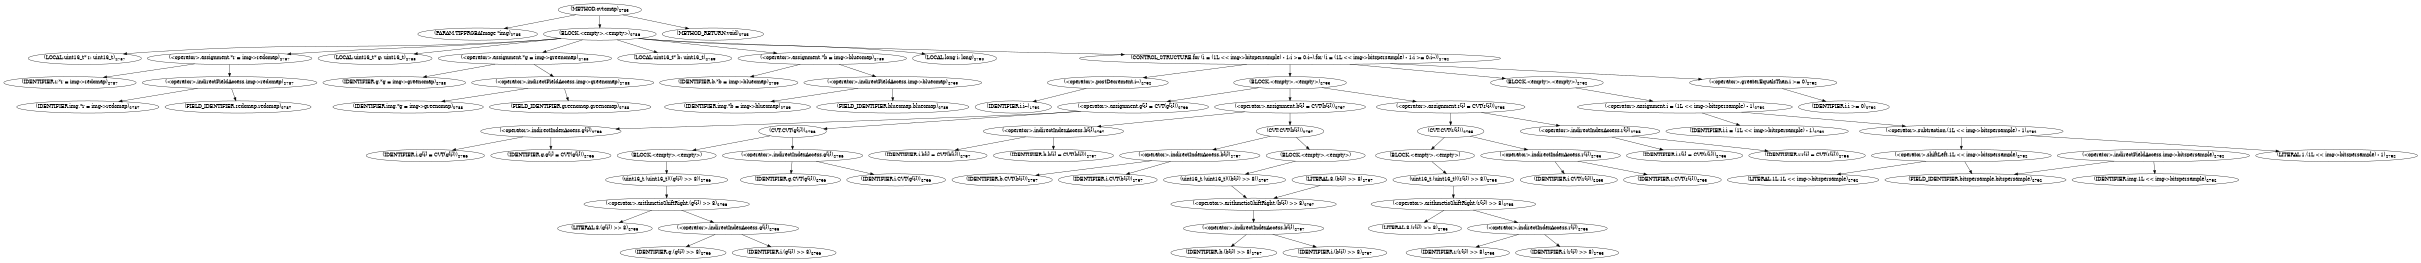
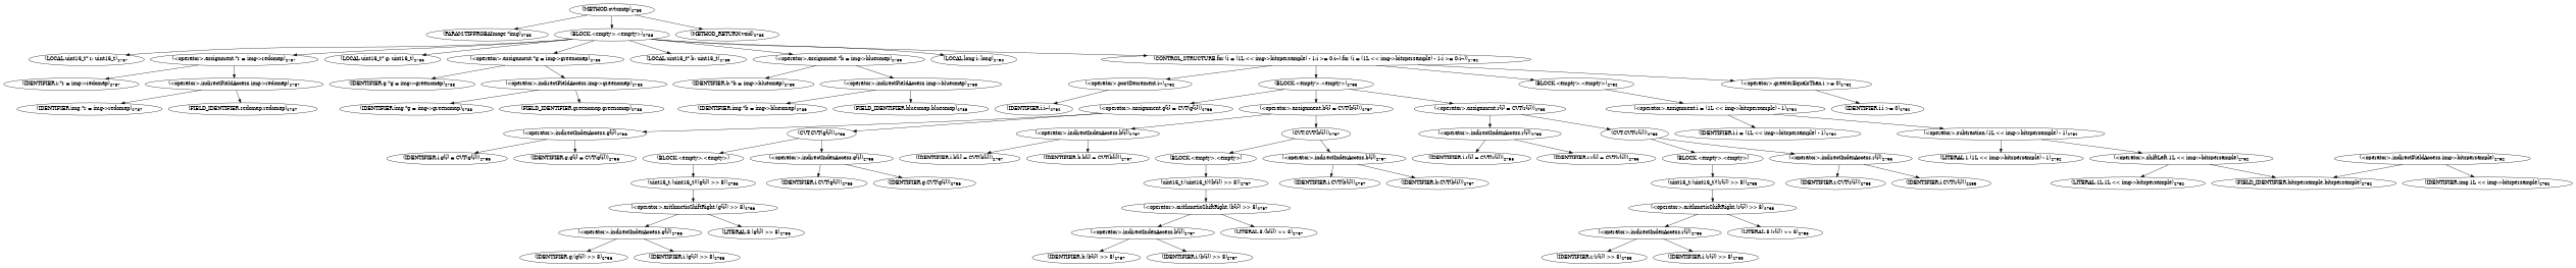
  digraph {
    n1 [label=<(METHOD,cvtcmap)<SUB>2785</SUB>>]
    n2 [label=<(PARAM,TIFFRGBAImage *img)<SUB>2785</SUB>>]
    n3 [label=<(BLOCK,&lt;empty&gt;,&lt;empty&gt;)<SUB>2786</SUB>>]
    n4 [label=<(METHOD_RETURN,void)<SUB>2785</SUB>>]
    n5 [label=<(LOCAL,uint16_t* r: uint16_t)<SUB>2787</SUB>>]
    n6 [label=<(&lt;operator&gt;.assignment,*r = img-&gt;redcmap)<SUB>2787</SUB>>]
    n7 [label=<(LOCAL,uint16_t* g: uint16_t)<SUB>2788</SUB>>]
    n8 [label=<(&lt;operator&gt;.assignment,*g = img-&gt;greencmap)<SUB>2788</SUB>>]
    n9 [label=<(LOCAL,uint16_t* b: uint16_t)<SUB>2789</SUB>>]
    n10 [label=<(&lt;operator&gt;.assignment,*b = img-&gt;bluecmap)<SUB>2789</SUB>>]
    n11 [label=<(LOCAL,long i: long)<SUB>2790</SUB>>]
    n12 [label=<(CONTROL_STRUCTURE,for (i = (1L &lt;&lt; img-&gt;bitspersample) - 1;i &gt;= 0;i--),for (i = (1L &lt;&lt; img-&gt;bitspersample) - 1;i &gt;= 0;i--))<SUB>2792</SUB>>]
    n13 [label=<(IDENTIFIER,r,*r = img-&gt;redcmap)<SUB>2787</SUB>>]
    n14 [label=<(&lt;operator&gt;.indirectFieldAccess,img-&gt;redcmap)<SUB>2787</SUB>>]
    n15 [label=<(IDENTIFIER,g,*g = img-&gt;greencmap)<SUB>2788</SUB>>]
    n16 [label=<(&lt;operator&gt;.indirectFieldAccess,img-&gt;greencmap)<SUB>2788</SUB>>]
    n17 [label=<(IDENTIFIER,b,*b = img-&gt;bluecmap)<SUB>2789</SUB>>]
    n18 [label=<(&lt;operator&gt;.indirectFieldAccess,img-&gt;bluecmap)<SUB>2759</SUB>>]
    n19 [label=<(BLOCK,&lt;empty&gt;,&lt;empty&gt;)<SUB>2792</SUB>>]
    n20 [label=<(&lt;operator&gt;.greaterEqualsThan,i &gt;= 0)<SUB>2792</SUB>>]
    n21 [label=<(&lt;operator&gt;.postDecrement,i--)<SUB>2792</SUB>>]
    n22 [label=<(BLOCK,&lt;empty&gt;,&lt;empty&gt;)<SUB>2793</SUB>>]
    n23 [label=<(IDENTIFIER,img,*r = img-&gt;redcmap)<SUB>2787</SUB>>]
    n24 [label=<(FIELD_IDENTIFIER,redcmap,redcmap)<SUB>2787</SUB>>]
    n25 [label=<(IDENTIFIER,img,*g = img-&gt;greencmap)<SUB>2788</SUB>>]
    n26 [label=<(FIELD_IDENTIFIER,greencmap,greencmap)<SUB>2788</SUB>>]
    n27 [label=<(IDENTIFIER,img,*b = img-&gt;bluecmap)<SUB>2789</SUB>>]
    n28 [label=<(FIELD_IDENTIFIER,bluecmap,bluecmap)<SUB>2789</SUB>>]
    n29 [label=<(&lt;operator&gt;.assignment,i = (1L &lt;&lt; img-&gt;bitspersample) - 1)<SUB>2792</SUB>>]
    n30 [label=<(IDENTIFIER,i,i &gt;= 0)<SUB>2792</SUB>>]
-   n31 [label=<(IDENTIFIER,i,i--)<SUB>1792</SUB>>]
+   n31 [label=<(IDENTIFIER,i,i--)<SUB>2792</SUB>>]
    n32 [label=<(&lt;operator&gt;.assignment,r[i] = CVT(r[i]))<SUB>2795</SUB>>]
    n33 [label=<(&lt;operator&gt;.assignment,g[i] = CVT(g[i]))<SUB>2796</SUB>>]
    n34 [label=<(&lt;operator&gt;.assignment,b[i] = CVT(b[i]))<SUB>2797</SUB>>]
    n35 [label=<(IDENTIFIER,i,i = (1L &lt;&lt; img-&gt;bitspersample) - 1)<SUB>2792</SUB>>]
    n36 [label=<(&lt;operator&gt;.subtraction,(1L &lt;&lt; img-&gt;bitspersample) - 1)<SUB>2792</SUB>>]
    n37 [label=<(&lt;operator&gt;.shiftLeft,1L &lt;&lt; img-&gt;bitspersample)<SUB>2792</SUB>>]
    n38 [label=<(LITERAL,1,(1L &lt;&lt; img-&gt;bitspersample) - 1)<SUB>2792</SUB>>]
    n39 [label=<(LITERAL,1L,1L &lt;&lt; img-&gt;bitspersample)<SUB>2792</SUB>>]
    n40 [label=<(FIELD_IDENTIFIER,bitspersample,bitspersample)<SUB>2792</SUB>>]
    n41 [label=<(&lt;operator&gt;.indirectFieldAccess,img-&gt;bitspersample)<SUB>2792</SUB>>]
    n42 [label=<(IDENTIFIER,img,1L &lt;&lt; img-&gt;bitspersample)<SUB>2792</SUB>>]
    n43 [label=<(&lt;operator&gt;.indirectIndexAccess,r[i])<SUB>2795</SUB>>]
    n44 [label=<(CVT,CVT(r[i]))<SUB>2795</SUB>>]
    n45 [label=<(&lt;operator&gt;.indirectIndexAccess,g[i])<SUB>2796</SUB>>]
    n46 [label=<(CVT,CVT(g[i]))<SUB>2796</SUB>>]
    n47 [label=<(&lt;operator&gt;.indirectIndexAccess,b[i])<SUB>2797</SUB>>]
    n48 [label=<(CVT,CVT(b[i]))<SUB>2797</SUB>>]
    n49 [label=<(IDENTIFIER,r,r[i] = CVT(r[i]))<SUB>2795</SUB>>]
    n50 [label=<(IDENTIFIER,i,r[i] = CVT(r[i]))<SUB>2795</SUB>>]
    n51 [label=<(&lt;operator&gt;.indirectIndexAccess,r[i])<SUB>2795</SUB>>]
    n52 [label=<(BLOCK,&lt;empty&gt;,&lt;empty&gt;)>]
    n53 [label=<(IDENTIFIER,r,CVT(r[i]))<SUB>2795</SUB>>]
    n54 [label=<(IDENTIFIER,i,CVT(r[i]))<SUB>2295</SUB>>]
    n55 [label=<(uint16_t,(uint16_t)((r[i]) &gt;&gt; 8))<SUB>2795</SUB>>]
    n56 [label=<(&lt;operator&gt;.arithmeticShiftRight,(r[i]) &gt;&gt; 8)<SUB>2795</SUB>>]
    n57 [label=<(&lt;operator&gt;.indirectIndexAccess,r[i])<SUB>2795</SUB>>]
    n58 [label=<(LITERAL,8,(r[i]) &gt;&gt; 8)<SUB>2795</SUB>>]
    n59 [label=<(IDENTIFIER,r,(r[i]) &gt;&gt; 8)<SUB>2795</SUB>>]
    n60 [label=<(IDENTIFIER,i,(r[i]) &gt;&gt; 8)<SUB>2795</SUB>>]
    n61 [label=<(IDENTIFIER,g,g[i] = CVT(g[i]))<SUB>2796</SUB>>]
    n62 [label=<(IDENTIFIER,i,g[i] = CVT(g[i]))<SUB>2796</SUB>>]
    n63 [label=<(&lt;operator&gt;.indirectIndexAccess,g[i])<SUB>2796</SUB>>]
    n64 [label=<(BLOCK,&lt;empty&gt;,&lt;empty&gt;)>]
    n65 [label=<(IDENTIFIER,g,CVT(g[i]))<SUB>2796</SUB>>]
    n66 [label=<(IDENTIFIER,i,CVT(g[i]))<SUB>2796</SUB>>]
    n67 [label=<(uint16_t,(uint16_t)((g[i]) &gt;&gt; 8))<SUB>2796</SUB>>]
    n68 [label=<(&lt;operator&gt;.arithmeticShiftRight,(g[i]) &gt;&gt; 8)<SUB>2796</SUB>>]
    n69 [label=<(&lt;operator&gt;.indirectIndexAccess,g[i])<SUB>2796</SUB>>]
    n70 [label=<(LITERAL,8,(g[i]) &gt;&gt; 8)<SUB>2796</SUB>>]
    n71 [label=<(IDENTIFIER,g,(g[i]) &gt;&gt; 8)<SUB>2796</SUB>>]
    n72 [label=<(IDENTIFIER,i,(g[i]) &gt;&gt; 8)<SUB>2796</SUB>>]
    n73 [label=<(IDENTIFIER,b,b[i] = CVT(b[i]))<SUB>2797</SUB>>]
    n74 [label=<(IDENTIFIER,i,b[i] = CVT(b[i]))<SUB>2797</SUB>>]
    n75 [label=<(&lt;operator&gt;.indirectIndexAccess,b[i])<SUB>2797</SUB>>]
    n76 [label=<(BLOCK,&lt;empty&gt;,&lt;empty&gt;)>]
    n77 [label=<(IDENTIFIER,b,CVT(b[i]))<SUB>2797</SUB>>]
    n78 [label=<(IDENTIFIER,i,CVT(b[i]))<SUB>2797</SUB>>]
    n79 [label=<(uint16_t,(uint16_t)((b[i]) &gt;&gt; 8))<SUB>2797</SUB>>]
    n80 [label=<(&lt;operator&gt;.arithmeticShiftRight,(b[i]) &gt;&gt; 8)<SUB>2797</SUB>>]
    n81 [label=<(&lt;operator&gt;.indirectIndexAccess,b[i])<SUB>2797</SUB>>]
    n82 [label=<(LITERAL,8,(b[i]) &gt;&gt; 8)<SUB>2797</SUB>>]
    n83 [label=<(IDENTIFIER,b,(b[i]) &gt;&gt; 8)<SUB>2797</SUB>>]
    n84 [label=<(IDENTIFIER,i,(b[i]) &gt;&gt; 8)<SUB>2797</SUB>>]
    n1 -> n2
    n1 -> n3
    n1 -> n4
    n3 -> n5
    n3 -> n6
    n3 -> n7
    n3 -> n8
    n3 -> n9
    n3 -> n10
    n3 -> n11
    n3 -> n12
    n6 -> n13
    n6 -> n14
    n8 -> n15
    n8 -> n16
    n10 -> n17
    n10 -> n18
    n12 -> n19
    n12 -> n20
    n12 -> n21
    n12 -> n22
    n14 -> n23
    n14 -> n24
    n16 -> n25
    n16 -> n26
    n18 -> n27
    n18 -> n28
    n19 -> n29
    n20 -> n30
    n21 -> n31
    n22 -> n32
    n22 -> n33
    n22 -> n34
    n29 -> n35
    n29 -> n36
    n32 -> n43
    n32 -> n44
    n33 -> n45
    n33 -> n46
    n34 -> n47
    n34 -> n48
    n36 -> n37
    n36 -> n38
    n37 -> n39
    n37 -> n40
    n41 -> n40
    n41 -> n42
    n43 -> n49
    n43 -> n50
    n44 -> n51
    n44 -> n52
    n45 -> n61
    n45 -> n62
    n46 -> n63
    n46 -> n64
    n47 -> n73
    n47 -> n74
    n48 -> n75
    n48 -> n76
    n51 -> n53
    n51 -> n54
    n52 -> n55
    n55 -> n56
    n56 -> n57
    n56 -> n58
    n57 -> n59
    n57 -> n60
    n63 -> n65
    n63 -> n66
    n64 -> n67
    n67 -> n68
    n68 -> n69
    n68 -> n70
    n69 -> n71
    n69 -> n72
    n75 -> n77
    n75 -> n78
    n76 -> n79
    n79 -> n80
    n80 -> n81
-   n82 -> n80
+   n80 -> n82
    n81 -> n83
    n81 -> n84
  }
